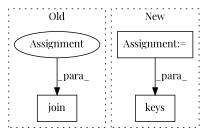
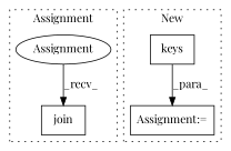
  digraph {
    fontname="Playfair Display"
    node [a=32 fontname="Playfair Display" shape=box]
    edge [fontname="Playfair Display"]
    n1 [l="5,1" label=join s="3897,3912"]
    n2 [a=45 l=4 label=Assignment s=3892 shape=ellipse]
    n3 [l=6 label=keys s=3695]
    n4 [a=7 l=1 label="Assignment:=" s=3684]
    subgraph cluster_1 {
-     label=Old
+     label=Assignment
      style=dotted
      n1
      n2
    }
    subgraph cluster_2 {
      label=New
      style=dotted
      n3
      n4
    }
-   n2 -> n1 [label=_para_]
-   n4 -> n3 [label=_para_]
+   n2 -> n1 [label=_recv_]
+   n3 -> n4 [label=_para_]
  }
